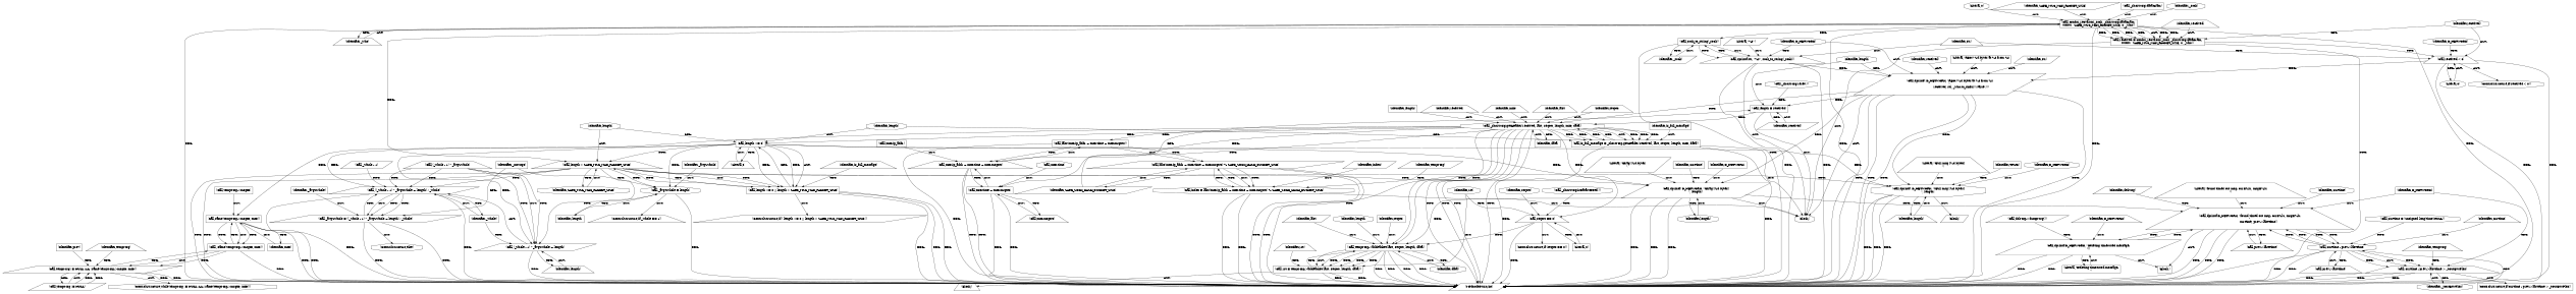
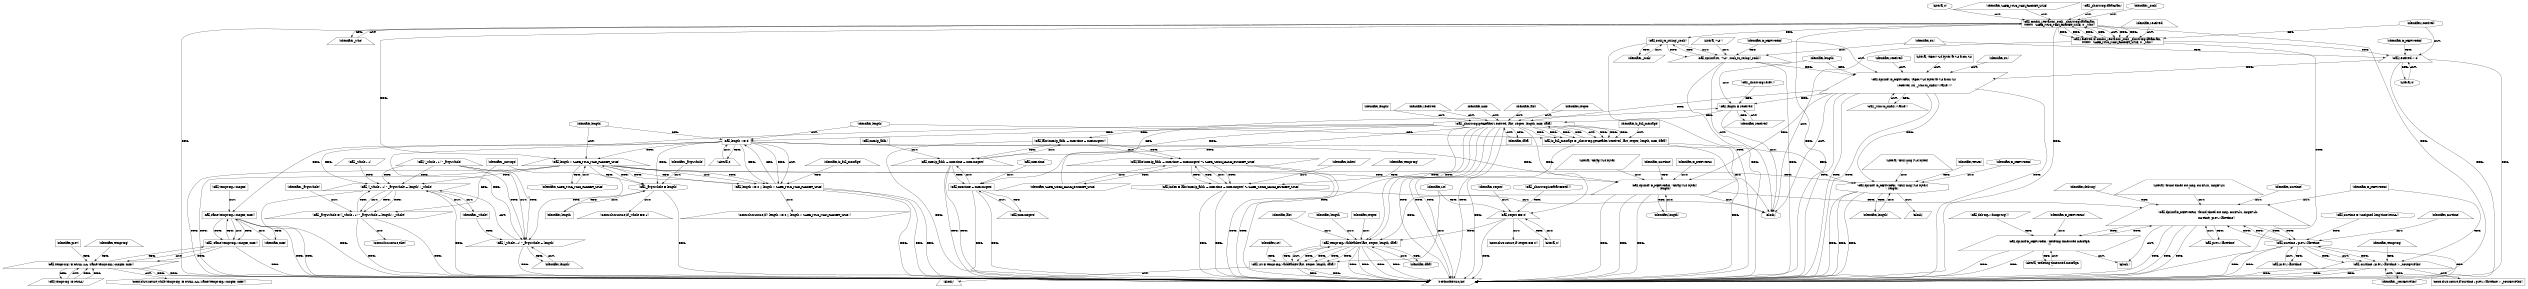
  digraph {
    node [shape=box]
    n1 [label="(Call,condor_recvfrom(_sock, _shortMsg.dataGram, \n\t\t\t\t\t\t\t   SAFE_MSG_MAX_PACKET_SIZE, 0, _who))"]
    n2 [label="(Call,received = condor_recvfrom(_sock, _shortMsg.dataGram, \n\t\t\t\t\t\t\t   SAFE_MSG_MAX_PACKET_SIZE, 0, _who))"]
    n3 [label="(Call,length > SAFE_MSG_MAX_PACKET_SIZE)" shape=trapezium]
    n4 [label="(Call,sock_to_string(_sock))"]
    n5 [label="(Identifier,_who)" shape=trapezium]
    n6 [label="(MethodReturn,int)" shape=parallelogram]
    n7 [label="(Call,received < 0)" shape=trapezium]
    n8 [label="(Block,)" shape=octagon]
    n9 [label="(Call,dprintf( D_NETWORK, \"\tFull msg [%d bytes]\n\", length))" shape=octagon]
    n10 [label="(Call,dprintf( D_NETWORK, \"\tFrag [%d bytes]\n\", length))" shape=parallelogram]
    n11 [label="(Call,length <= 0 || length > SAFE_MSG_MAX_PACKET_SIZE)"]
    n12 [label="(Call,_avgSwhole = length)" shape=octagon]
    n13 [label="(Call,((_whole - 1) * _avgSwhole + length) / _whole)" shape=parallelogram]
    n14 [label="(Call,(_whole - 1) * _avgSwhole + length)" shape=parallelogram]
    n15 [label="(Identifier,SAFE_MSG_MAX_PACKET_SIZE)" shape=octagon]
    n16 [label="(Call,sprintf(str, \"%s\", sock_to_string(_sock)))" shape=trapezium]
    n17 [label="(Identifier,_sock)" shape=parallelogram]
    n18 [label="(Call,dprintf( D_NETWORK, \"RECV %d bytes at %s from %s\n\",\n                         received, str, _who.to_sinful().Value()))" shape=parallelogram]
    n19 [label="(Literal,0)" shape=octagon]
-   n20 [label="(ControlStructure,if(received < 0))" shape=octagon]
    n21 [label="(Call,length = received)"]
    n22 [label="(Call,_shortMsg.getHeader(received, last, seqNo, length, mID, data))" shape=octagon]
+   n23 [label="(Call,_who.to_sinful().Value())" shape=trapezium]
    n24 [label="(Identifier,received)" shape=parallelogram]
    n25 [label="(Call,is_full_message = _shortMsg.getHeader(received, last, seqNo, length, mID, data))"]
    n26 [label="(Call,length <= 0)"]
    n27 [label="(Call,tempMsg->addPacket(last, seqNo, length, data))"]
    n28 [label="(Call,labs(mID.ip_addr + mID.time + mID.msgNo))"]
    n29 [label="(Call,mID.ip_addr + mID.time + mID.msgNo)" shape=trapezium]
    n30 [label="(Call,mID.time + mID.msgNo)"]
    n31 [label="(Call,same(tempMsg->msgID, mID))"]
    n32 [label="(Call,seqNo == 0)" shape=trapezium]
    n33 [label="(Identifier,data)"]
    n34 [label="(Block,)" shape=parallelogram]
    n35 [label="(Identifier,length)" shape=trapezium]
    n36 [label="(Call,dprintf(D_NETWORK, \"found timed out msg: cur=%lu, msg=%lu\n\",\n                    curTime, prev->lastTime))" shape=trapezium]
    n37 [label="(Identifier,length)" shape=octagon]
    n38 [label="(Literal,0)" shape=trapezium]
    n39 [label="(Call,rst = tempMsg->addPacket(last, seqNo, length, data))"]
    n40 [label="(Identifier,data)" shape=octagon]
    n41 [label="(Call,labs(mID.ip_addr + mID.time + mID.msgNo) % SAFE_SOCK_HASH_BUCKET_SIZE)" shape=parallelogram]
    n42 [label="(Call,mID.msgNo)" shape=trapezium]
    n43 [label="(Call,!same(tempMsg->msgID, mID))"]
    n44 [label="(Identifier,mID)"]
    n45 [label="(ControlStructure,if (seqNo == 0))"]
    n46 [label="(Literal,0)"]
    n47 [label="(ControlStructure,if ( length <= 0 || length > SAFE_MSG_MAX_PACKET_SIZE ))" shape=parallelogram]
    n48 [label="(Identifier,length)"]
    n49 [label="(ControlStructure,if(_whole == 1))" shape=trapezium]
    n50 [label="(Call,_avgSwhole = ((_whole - 1) * _avgSwhole + length) / _whole)" shape=parallelogram]
    n51 [label="(Identifier,_whole)"]
    n52 [label="(Identifier,length)" shape=trapezium]
    n53 [label="(ControlStructure,else)" shape=octagon]
    n54 [label="(Call,curTime - prev->lastTime)" shape=octagon]
    n55 [label="(Call,dprintf(D_NETWORK, \"Deleting timeouted message:\n\"))" shape=parallelogram]
    n56 [label="(Block,)"]
    n57 [label="(Call,prev->lastTime)" shape=trapezium]
    n58 [label="(Call,curTime - prev->lastTime > _tOutBtwPkts)" shape=trapezium]
    n59 [label="(Call,prev->lastTime)" shape=trapezium]
    n60 [label="(Literal,\"Deleting timeouted message:\n\")"]
    n61 [label="(Identifier,_tOutBtwPkts)" shape=octagon]
    n62 [label="(ControlStructure,if(curTime - prev->lastTime > _tOutBtwPkts))"]
    n63 [label="(Block,)" shape=trapezium]
    n64 [label="(Call,index = labs(mID.ip_addr + mID.time + mID.msgNo) % SAFE_SOCK_HASH_BUCKET_SIZE)" shape=octagon]
    n65 [label="(Identifier,SAFE_SOCK_HASH_BUCKET_SIZE)" shape=parallelogram]
    n66 [label="(Call,tempMsg != NULL && !same(tempMsg->msgID, mID))" shape=parallelogram]
    n67 [label="(Call,tempMsg != NULL)" shape=parallelogram]
    n68 [label="(ControlStructure,while(tempMsg != NULL && !same(tempMsg->msgID, mID)))" shape=octagon]
    n69 [label="(Call,_whole - 1)" shape=parallelogram]
    n70 [label="(Call,_shortMsg.reset())" shape=octagon]
    n71 [label="(Literal,\"%s\")" shape=parallelogram]
    n72 [label="(Identifier,last)" shape=trapezium]
    n73 [label="(Call,(_whole - 1) * _avgSwhole)" shape=trapezium]
    n74 [label="(Identifier,tempMsg)" shape=trapezium]
    n75 [label="(Identifier,D_NETWORK)" shape=octagon]
    n76 [label="(Literal,0)" shape=octagon]
    n77 [label="(Identifier,seqNo)" shape=trapezium]
    n78 [label="(Identifier,_avgSwhole)"]
    n79 [label="(Call,curTime = (unsigned long)time(NULL))" shape=octagon]
    n80 [label="(Identifier,length)" shape=octagon]
    n81 [label="(Identifier,D_NETWORK)" shape=octagon]
    n82 [label="(Identifier,rst)" shape=trapezium]
    n83 [label="(Call,tempMsg->msgID)"]
    n84 [label="(Identifier,seqNo)" shape=octagon]
    n85 [label="(Literal,\"\tFull msg [%d bytes]\n\")" shape=trapezium]
    n86 [label="(Identifier,last)" shape=parallelogram]
    n87 [label="(Identifier,length)" shape=octagon]
    n88 [label="(Identifier,index)" shape=parallelogram]
    n89 [label="(Identifier,SAFE_MSG_MAX_PACKET_SIZE)" shape=parallelogram]
    n90 [label="(Identifier,D_NETWORK)"]
    n91 [label="(Identifier,curTime)" shape=octagon]
    n92 [label="(Identifier,length)"]
    n93 [label="(Identifier,length)" shape=octagon]
    n94 [label="(Identifier,is_full_message)"]
    n95 [label="(Identifier,D_NETWORK)"]
    n96 [label="(Call,mID.time)" shape=octagon]
    n97 [label="(Identifier,_avgSwhole)"]
    n98 [label="(Literal,\"\tFrag [%d bytes]\n\")" shape=parallelogram]
    n99 [label="(Call,_shortMsg.isDataMD5ed())" shape=octagon]
    n100 [label="(Identifier,str)" shape=trapezium]
    n101 [label="(Identifier,TRUE)"]
    n102 [label="(Identifier,D_NETWORK)" shape=trapezium]
    n103 [label="(Identifier,is_full_message)" shape=trapezium]
    n104 [label="(Identifier,rst)" shape=octagon]
    n105 [label="(Identifier,received)" shape=trapezium]
    n106 [label="(Identifier,seqNo)"]
    n107 [label="(Call,delMsg->dumpMsg())" shape=parallelogram]
    n108 [label="(Identifier,mID)" shape=trapezium]
    n109 [label="(Identifier,delMsg)" shape=parallelogram]
    n110 [label="(Literal,\"RECV %d bytes at %s from %s\n\")"]
    n111 [label="(Identifier,curTime)"]
    n112 [label="(Identifier,_noMsgs)"]
    n113 [label="(Identifier,tempMsg)" shape=trapezium]
    n114 [label="(Call,_shortMsg.dataGram)"]
    n115 [label="(Identifier,received)" shape=trapezium]
    n116 [label="(Identifier,D_NETWORK)" shape=octagon]
    n117 [label="(Identifier,prev)"]
    n118 [label="(Call,mID.ip_addr)"]
    n119 [label="(Identifier,str)" shape=parallelogram]
    n120 [label="(Identifier,received)" shape=octagon]
    n121 [label="(Identifier,tempMsg)" shape=parallelogram]
    n122 [label="(Identifier,curTime)" shape=trapezium]
    n123 [label="(Identifier,received)" shape=octagon]
    n124 [label="(Identifier,_sock)" shape=octagon]
    n125 [label="(Literal,\"found timed out msg: cur=%lu, msg=%lu\n\")" shape=trapezium]
    n126 [label="(Identifier,length)" shape=octagon]
    n1 -> n2 [label="AST: "]
    n1 -> n2 [label="DDG: "]
    n1 -> n2 [label="DDG: "]
    n1 -> n2 [label="DDG: "]
    n1 -> n2 [label="DDG: "]
    n1 -> n2 [label="DDG: "]
    n1 -> n3 [label="DDG: "]
    n1 -> n4 [label="DDG: "]
    n1 -> n5 [label="CFG: "]
    n1 -> n6 [label="DDG: "]
    n1 -> n6 [label="DDG: "]
    n1 -> n6 [label="DDG: "]
    n1 -> n6 [label="DDG: "]
    n2 -> n1 [label="CFG: "]
    n2 -> n6 [label="DDG: "]
    n2 -> n7 [label="DDG: "]
    n2 -> n8 [label="AST: "]
    n3 -> n6 [label="DDG: "]
    n3 -> n6 [label="DDG: "]
    n3 -> n9 [label="DDG: "]
    n3 -> n10 [label="DDG: "]
    n3 -> n11 [label="AST: "]
    n3 -> n11 [label="DDG: "]
    n3 -> n11 [label="DDG: "]
    n3 -> n12 [label="DDG: "]
    n3 -> n13 [label="DDG: "]
    n3 -> n14 [label="DDG: "]
    n3 -> n15 [label="CFG: "]
    n4 -> n6 [label="DDG: "]
    n4 -> n16 [label="AST: "]
    n4 -> n16 [label="DDG: "]
    n4 -> n17 [label="CFG: "]
    n5 -> n1 [label="AST: "]
    n7 -> n6 [label="DDG: "]
    n7 -> n6 [label="DDG: "]
    n7 -> n18 [label="DDG: "]
    n7 -> n19 [label="CFG: "]
-   n7 -> n20 [label="AST: "]
    n9 -> n6 [label="DDG: "]
    n9 -> n6 [label="DDG: "]
    n9 -> n6 [label="DDG: "]
    n9 -> n34 [label="AST: "]
    n9 -> n35 [label="CFG: "]
    n10 -> n6 [label="DDG: "]
    n10 -> n6 [label="DDG: "]
    n10 -> n6 [label="DDG: "]
    n10 -> n8 [label="AST: "]
    n10 -> n27 [label="DDG: "]
    n10 -> n36 [label="DDG: "]
    n10 -> n37 [label="CFG: "]
    n11 -> n3 [label="CFG: "]
    n11 -> n6 [label="DDG: "]
    n11 -> n6 [label="DDG: "]
    n11 -> n6 [label="DDG: "]
    n11 -> n26 [label="CFG: "]
    n11 -> n47 [label="AST: "]
    n12 -> n6 [label="DDG: "]
    n12 -> n48 [label="CFG: "]
    n12 -> n49 [label="AST: "]
    n13 -> n6 [label="DDG: "]
    n13 -> n6 [label="DDG: "]
    n13 -> n50 [label="AST: "]
    n13 -> n50 [label="DDG: "]
    n13 -> n50 [label="DDG: "]
-   n13 -> n51 [label="CFG: "]
+   n13 -> n51 [label="AST: "]
    n14 -> n6 [label="DDG: "]
    n14 -> n13 [label="AST: "]
    n14 -> n52 [label="CFG: "]
    n15 -> n3 [label="AST: "]
    n16 -> n4 [label="CFG: "]
    n16 -> n6 [label="DDG: "]
    n16 -> n6 [label="DDG: "]
    n16 -> n8 [label="AST: "]
    n16 -> n18 [label="DDG: "]
    n17 -> n4 [label="AST: "]
    n18 -> n6 [label="DDG: "]
    n18 -> n6 [label="DDG: "]
    n18 -> n6 [label="DDG: "]
    n18 -> n6 [label="DDG: "]
    n18 -> n8 [label="AST: "]
    n18 -> n9 [label="DDG: "]
    n18 -> n10 [label="DDG: "]
    n18 -> n21 [label="DDG: "]
    n18 -> n22 [label="DDG: "]
+   n18 -> n23 [label="CFG: "]
    n19 -> n7 [label="AST: "]
    n21 -> n8 [label="AST: "]
    n21 -> n22 [label="DDG: "]
    n21 -> n24 [label="CFG: "]
    n22 -> n6 [label="DDG: "]
    n22 -> n6 [label="DDG: "]
    n22 -> n6 [label="DDG: "]
    n22 -> n6 [label="DDG: "]
    n22 -> n6 [label="DDG: "]
    n22 -> n25 [label="AST: "]
    n22 -> n25 [label="DDG: "]
    n22 -> n25 [label="DDG: "]
    n22 -> n25 [label="DDG: "]
    n22 -> n25 [label="DDG: "]
    n22 -> n25 [label="DDG: "]
    n22 -> n25 [label="DDG: "]
    n22 -> n26 [label="DDG: "]
    n22 -> n27 [label="DDG: "]
    n22 -> n27 [label="DDG: "]
    n22 -> n28 [label="DDG: "]
    n22 -> n29 [label="DDG: "]
    n22 -> n30 [label="DDG: "]
    n22 -> n31 [label="DDG: "]
    n22 -> n32 [label="DDG: "]
    n22 -> n33 [label="CFG: "]
+   n23 -> n18 [label="AST: "]
    n24 -> n21 [label="AST: "]
    n25 -> n6 [label="DDG: "]
    n25 -> n6 [label="DDG: "]
    n25 -> n8 [label="AST: "]
    n25 -> n22 [label="CFG: "]
    n26 -> n3 [label="DDG: "]
    n26 -> n9 [label="DDG: "]
    n26 -> n10 [label="DDG: "]
    n26 -> n11 [label="AST: "]
    n26 -> n11 [label="DDG: "]
    n26 -> n11 [label="DDG: "]
    n26 -> n12 [label="DDG: "]
    n26 -> n13 [label="DDG: "]
    n26 -> n14 [label="DDG: "]
    n26 -> n38 [label="CFG: "]
    n27 -> n6 [label="DDG: "]
    n27 -> n6 [label="DDG: "]
    n27 -> n6 [label="DDG: "]
    n27 -> n6 [label="DDG: "]
    n27 -> n39 [label="AST: "]
    n27 -> n39 [label="DDG: "]
    n27 -> n39 [label="DDG: "]
    n27 -> n39 [label="DDG: "]
    n27 -> n39 [label="DDG: "]
    n27 -> n40 [label="CFG: "]
    n28 -> n6 [label="DDG: "]
    n28 -> n29 [label="CFG: "]
    n28 -> n41 [label="AST: "]
    n28 -> n41 [label="DDG: "]
    n29 -> n6 [label="DDG: "]
    n29 -> n6 [label="DDG: "]
    n29 -> n28 [label="AST: "]
    n29 -> n30 [label="CFG: "]
    n30 -> n6 [label="DDG: "]
    n30 -> n6 [label="DDG: "]
    n30 -> n29 [label="AST: "]
    n30 -> n42 [label="CFG: "]
    n31 -> n6 [label="DDG: "]
    n31 -> n6 [label="DDG: "]
    n31 -> n43 [label="AST: "]
    n31 -> n43 [label="DDG: "]
    n31 -> n43 [label="DDG: "]
    n31 -> n44 [label="CFG: "]
    n32 -> n6 [label="DDG: "]
    n32 -> n27 [label="DDG: "]
    n32 -> n45 [label="AST: "]
    n32 -> n46 [label="CFG: "]
    n33 -> n22 [label="AST: "]
    n35 -> n9 [label="AST: "]
    n36 -> n6 [label="DDG: "]
    n36 -> n6 [label="DDG: "]
    n36 -> n6 [label="DDG: "]
    n36 -> n54 [label="DDG: "]
    n36 -> n54 [label="DDG: "]
    n36 -> n55 [label="DDG: "]
    n36 -> n56 [label="AST: "]
    n36 -> n57 [label="CFG: "]
    n37 -> n10 [label="AST: "]
    n38 -> n26 [label="AST: "]
    n39 -> n6 [label="DDG: "]
    n39 -> n6 [label="DDG: "]
    n39 -> n27 [label="CFG: "]
    n39 -> n63 [label="AST: "]
    n40 -> n27 [label="AST: "]
    n41 -> n6 [label="DDG: "]
    n41 -> n6 [label="DDG: "]
    n41 -> n64 [label="AST: "]
    n41 -> n64 [label="DDG: "]
    n41 -> n64 [label="DDG: "]
    n41 -> n65 [label="CFG: "]
    n42 -> n30 [label="AST: "]
    n43 -> n6 [label="DDG: "]
    n43 -> n31 [label="CFG: "]
    n43 -> n66 [label="AST: "]
    n43 -> n66 [label="DDG: "]
    n44 -> n31 [label="AST: "]
    n46 -> n32 [label="AST: "]
    n48 -> n12 [label="AST: "]
    n50 -> n6 [label="DDG: "]
    n50 -> n6 [label="DDG: "]
    n50 -> n13 [label="CFG: "]
    n50 -> n53 [label="AST: "]
    n51 -> n13 [label="AST: "]
    n51 -> n14 [label="CFG: "]
    n52 -> n14 [label="AST: "]
    n54 -> n6 [label="DDG: "]
    n54 -> n6 [label="DDG: "]
    n54 -> n36 [label="DDG: "]
    n54 -> n36 [label="DDG: "]
    n54 -> n58 [label="AST: "]
    n54 -> n58 [label="DDG: "]
    n54 -> n58 [label="DDG: "]
    n54 -> n59 [label="CFG: "]
    n55 -> n6 [label="DDG: "]
    n55 -> n6 [label="DDG: "]
    n55 -> n36 [label="DDG: "]
    n55 -> n56 [label="AST: "]
    n55 -> n60 [label="CFG: "]
    n57 -> n36 [label="AST: "]
    n58 -> n6 [label="DDG: "]
    n58 -> n6 [label="DDG: "]
    n58 -> n6 [label="DDG: "]
    n58 -> n61 [label="CFG: "]
    n58 -> n62 [label="AST: "]
    n59 -> n54 [label="AST: "]
    n60 -> n55 [label="AST: "]
    n61 -> n54 [label="CFG: "]
    n61 -> n58 [label="AST: "]
    n64 -> n6 [label="DDG: "]
    n64 -> n6 [label="DDG: "]
    n64 -> n8 [label="AST: "]
    n64 -> n41 [label="CFG: "]
    n65 -> n21 [label="CFG: "]
    n65 -> n41 [label="AST: "]
    n66 -> n6 [label="DDG: "]
    n66 -> n6 [label="DDG: "]
    n66 -> n43 [label="CFG: "]
    n66 -> n67 [label="CFG: "]
    n66 -> n68 [label="AST: "]
    n67 -> n66 [label="AST: "]
    n67 -> n66 [label="DDG: "]
    n67 -> n66 [label="DDG: "]
    n69 -> n13 [label="DDG: "]
    n70 -> n21 [label="CFG: "]
    n71 -> n16 [label="AST: "]
    n72 -> n22 [label="AST: "]
    n73 -> n13 [label="DDG: "]
    n73 -> n13 [label="DDG: "]
    n73 -> n14 [label="AST: "]
    n73 -> n14 [label="DDG: "]
    n73 -> n14 [label="DDG: "]
    n74 -> n58 [label="CFG: "]
    n75 -> n16 [label="CFG: "]
    n75 -> n18 [label="AST: "]
    n76 -> n1 [label="AST: "]
    n77 -> n22 [label="AST: "]
    n78 -> n12 [label="AST: "]
    n79 -> n54 [label="DDG: "]
    n80 -> n25 [label="CFG: "]
    n80 -> n26 [label="AST: "]
    n81 -> n7 [label="CFG: "]
    n82 -> n39 [label="CFG: "]
    n83 -> n31 [label="AST: "]
    n84 -> n32 [label="AST: "]
    n85 -> n9 [label="AST: "]
    n86 -> n27 [label="AST: "]
    n87 -> n27 [label="AST: "]
    n88 -> n64 [label="AST: "]
    n89 -> n1 [label="AST: "]
    n90 -> n36 [label="AST: "]
    n90 -> n58 [label="CFG: "]
    n91 -> n36 [label="AST: "]
    n92 -> n22 [label="AST: "]
    n93 -> n18 [label="CFG: "]
    n93 -> n21 [label="AST: "]
    n94 -> n25 [label="AST: "]
    n95 -> n10 [label="AST: "]
    n96 -> n30 [label="AST: "]
    n97 -> n50 [label="AST: "]
    n98 -> n10 [label="AST: "]
    n99 -> n32 [label="CFG: "]
    n100 -> n7 [label="CFG: "]
    n100 -> n16 [label="AST: "]
    n101 -> n9 [label="CFG: "]
    n102 -> n55 [label="AST: "]
    n103 -> n11 [label="CFG: "]
    n104 -> n32 [label="CFG: "]
    n104 -> n39 [label="AST: "]
    n105 -> n22 [label="AST: "]
    n106 -> n27 [label="AST: "]
    n107 -> n55 [label="CFG: "]
    n108 -> n22 [label="AST: "]
    n109 -> n36 [label="CFG: "]
    n110 -> n18 [label="AST: "]
    n111 -> n10 [label="CFG: "]
    n112 -> n12 [label="CFG: "]
    n112 -> n50 [label="CFG: "]
    n113 -> n66 [label="CFG: "]
    n114 -> n1 [label="AST: "]
    n115 -> n2 [label="AST: "]
    n116 -> n9 [label="AST: "]
    n117 -> n66 [label="CFG: "]
    n118 -> n29 [label="AST: "]
    n119 -> n18 [label="AST: "]
    n120 -> n2 [label="CFG: "]
    n120 -> n7 [label="AST: "]
    n121 -> n64 [label="CFG: "]
    n122 -> n54 [label="AST: "]
    n123 -> n18 [label="AST: "]
    n124 -> n1 [label="AST: "]
    n125 -> n36 [label="AST: "]
    n126 -> n3 [label="AST: "]
    n126 -> n26 [label="CFG: "]
  }
